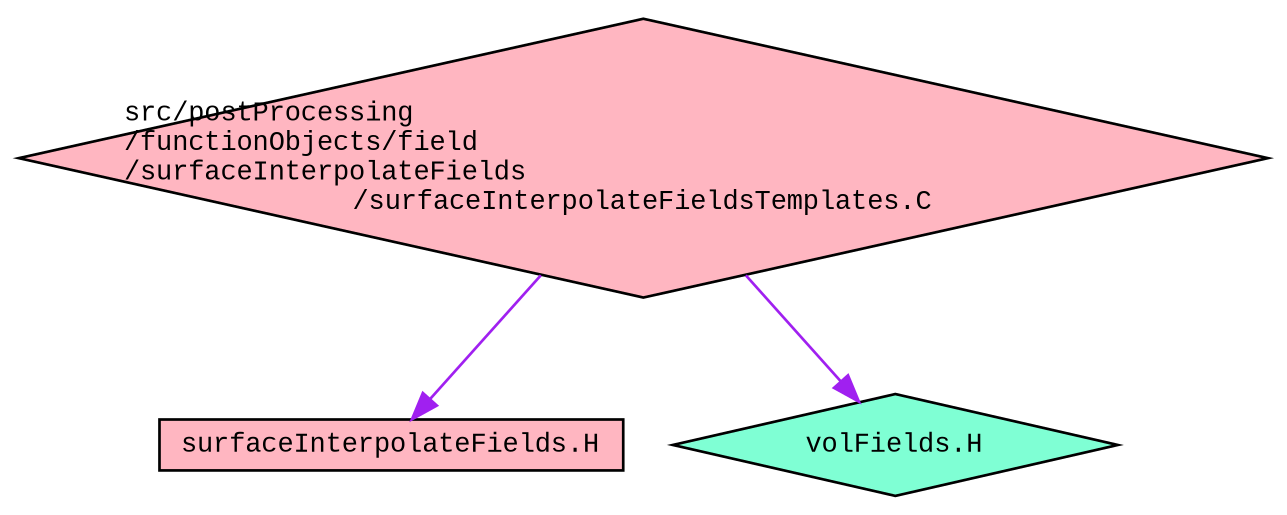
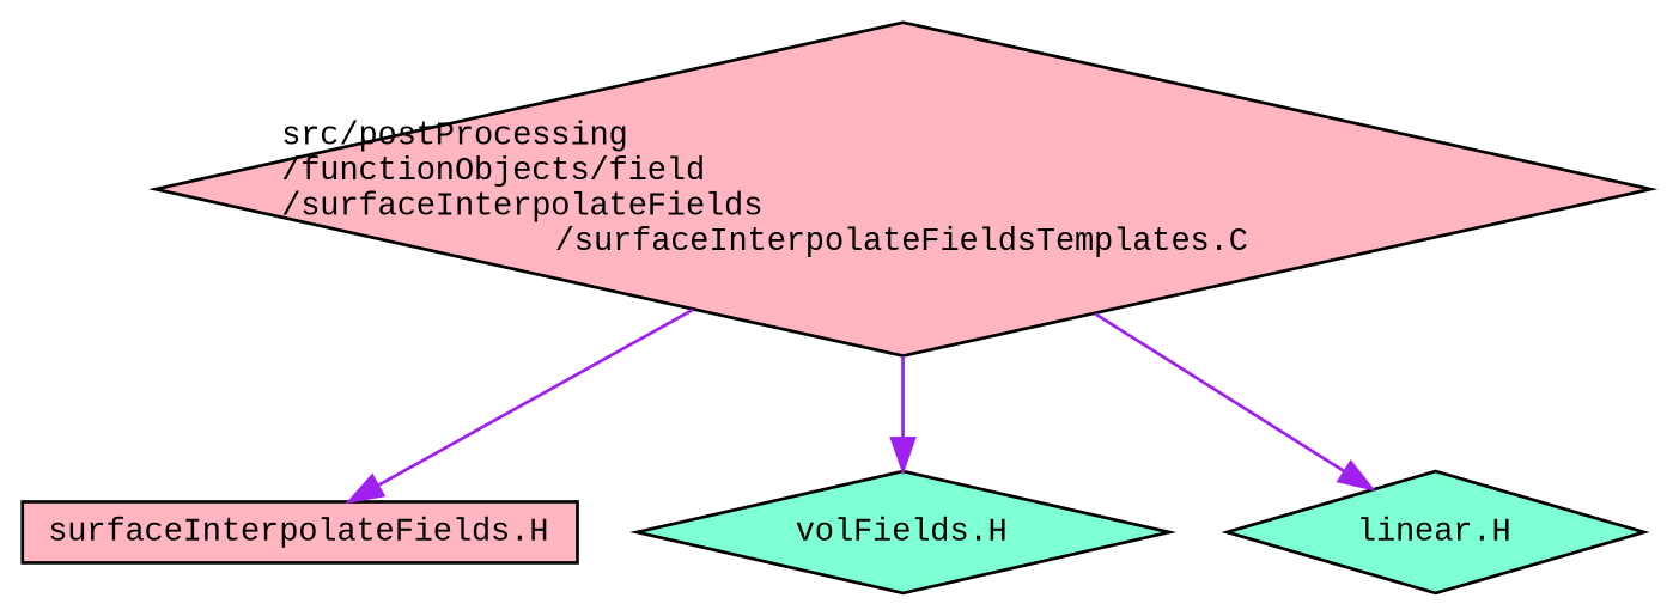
  digraph {
    fontname="Liberation Mono"
    node [color=black fillcolor=lightpink fontname="Liberation Mono" fontsize=10 shape=diamond style=filled]
    edge [color=purple fontname="Liberation Mono" fontsize=10 labelfontname=FreeSans labelfontsize=10 style=solid]
    n1 [fontcolor=black height=0.2 label="src/postProcessing\l/functionObjects/field\l/surfaceInterpolateFields\l/surfaceInterpolateFieldsTemplates.C" width=0.4]
    n2 [height=0.2 label="surfaceInterpolateFields.H" shape=box width=0.4]
    n3 [height=0.2 label="volFields.H" width=0.4 fillcolor=aquamarine]
+   n4 [height=0.2 label="linear.H" width=0.4 fillcolor=aquamarine]
    n1 -> n2
    n1 -> n3
+   n1 -> n4
  }
